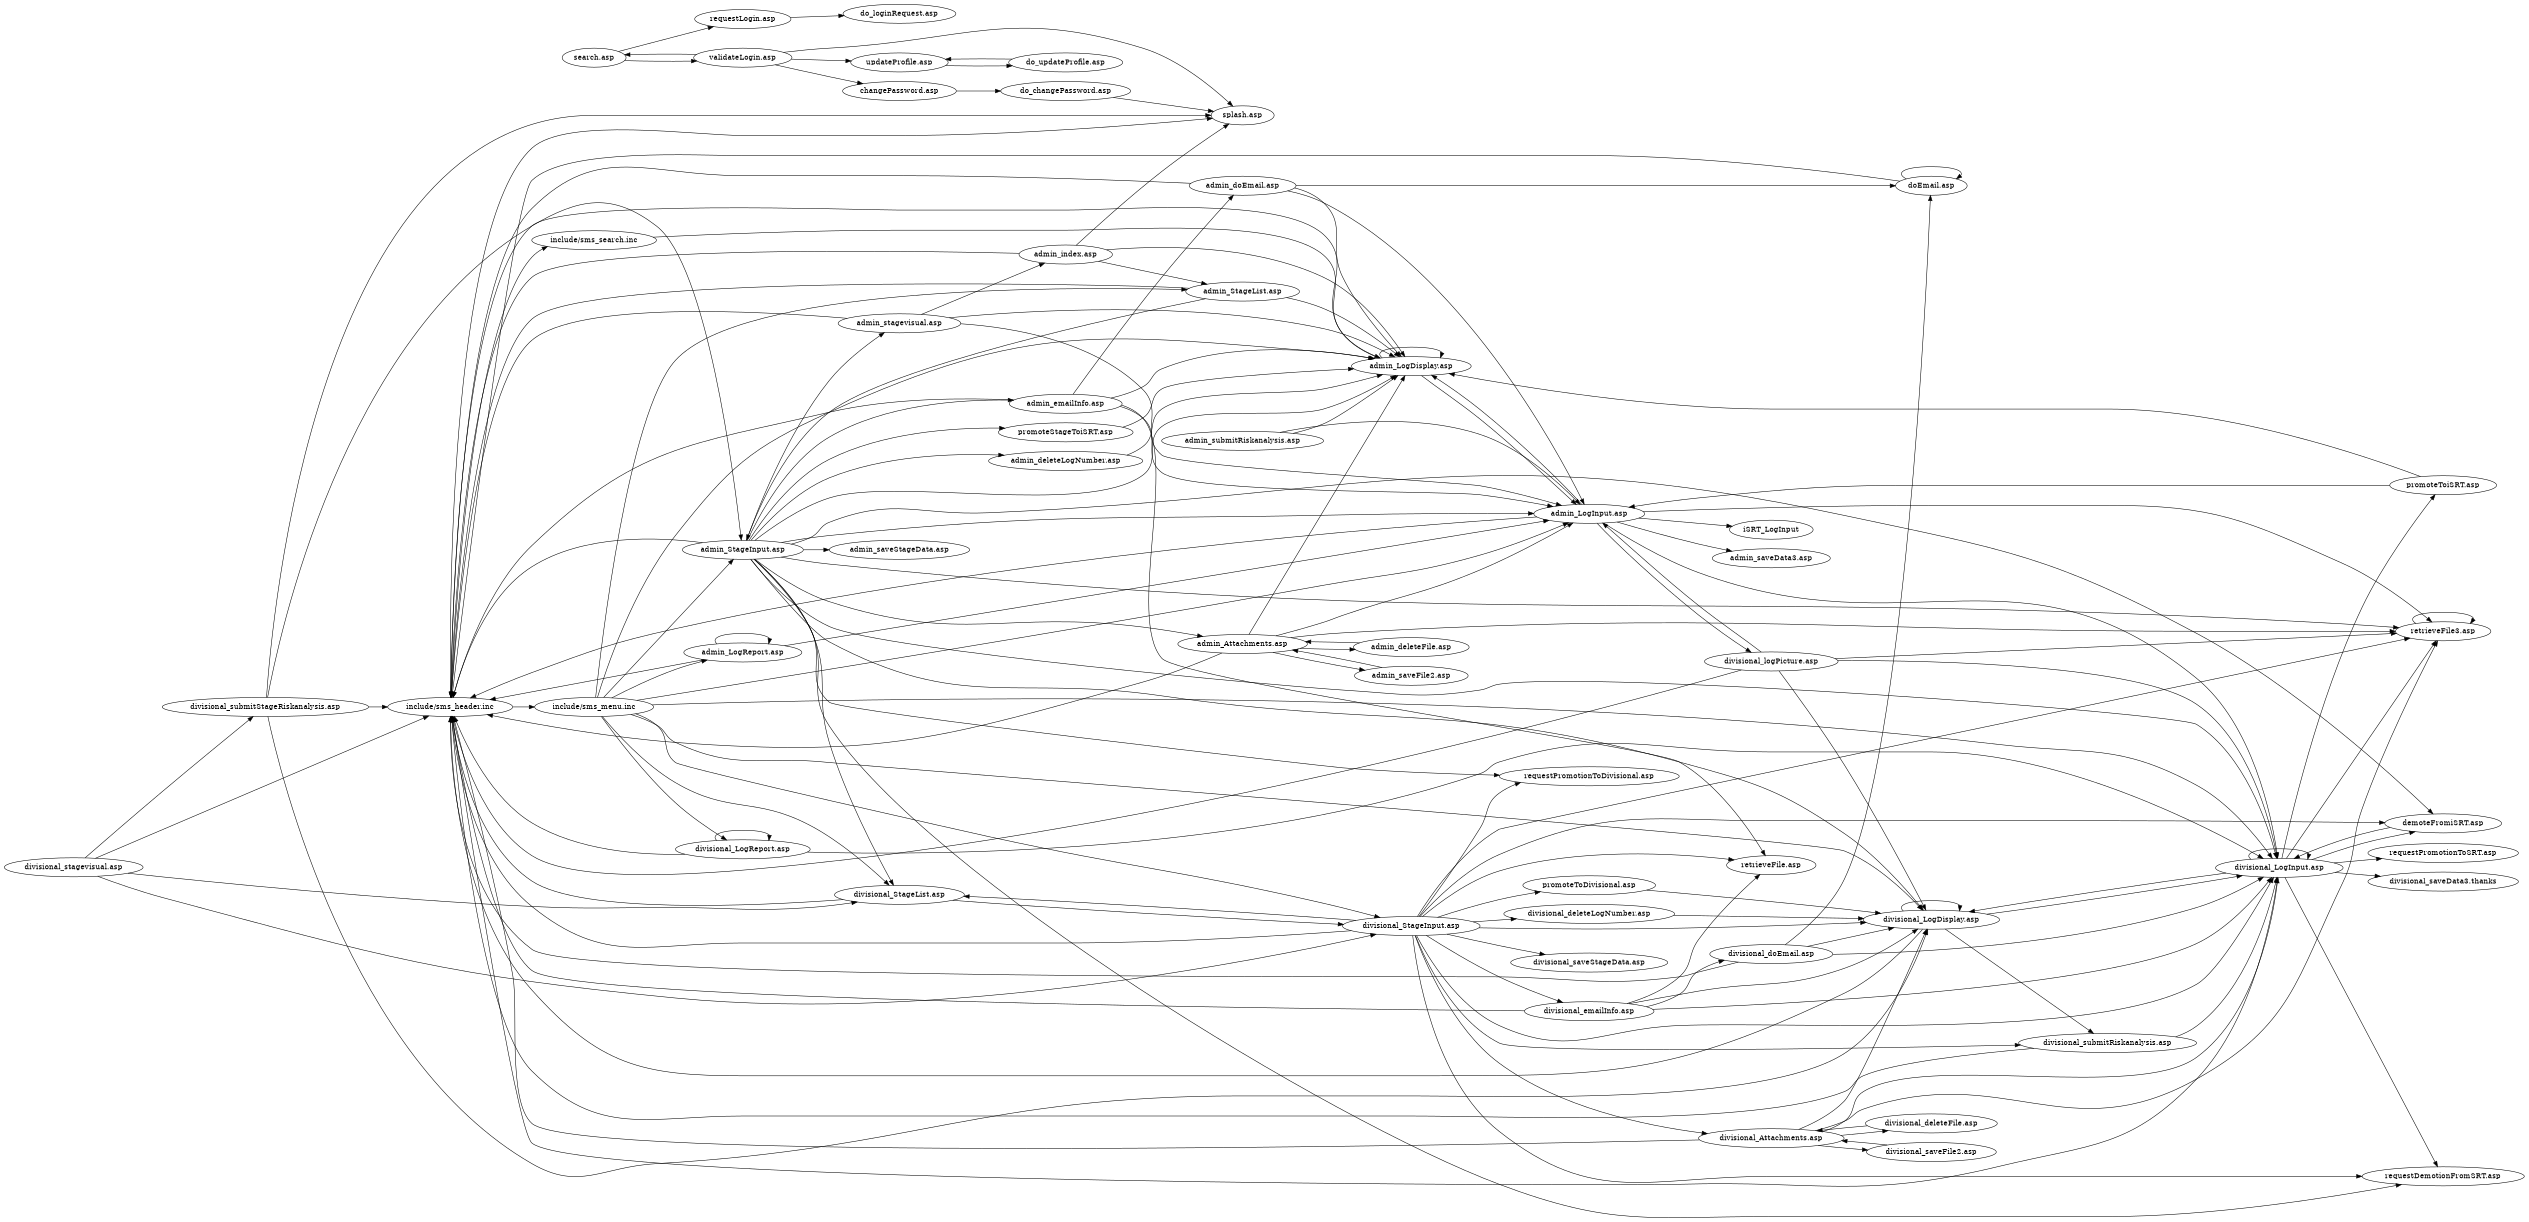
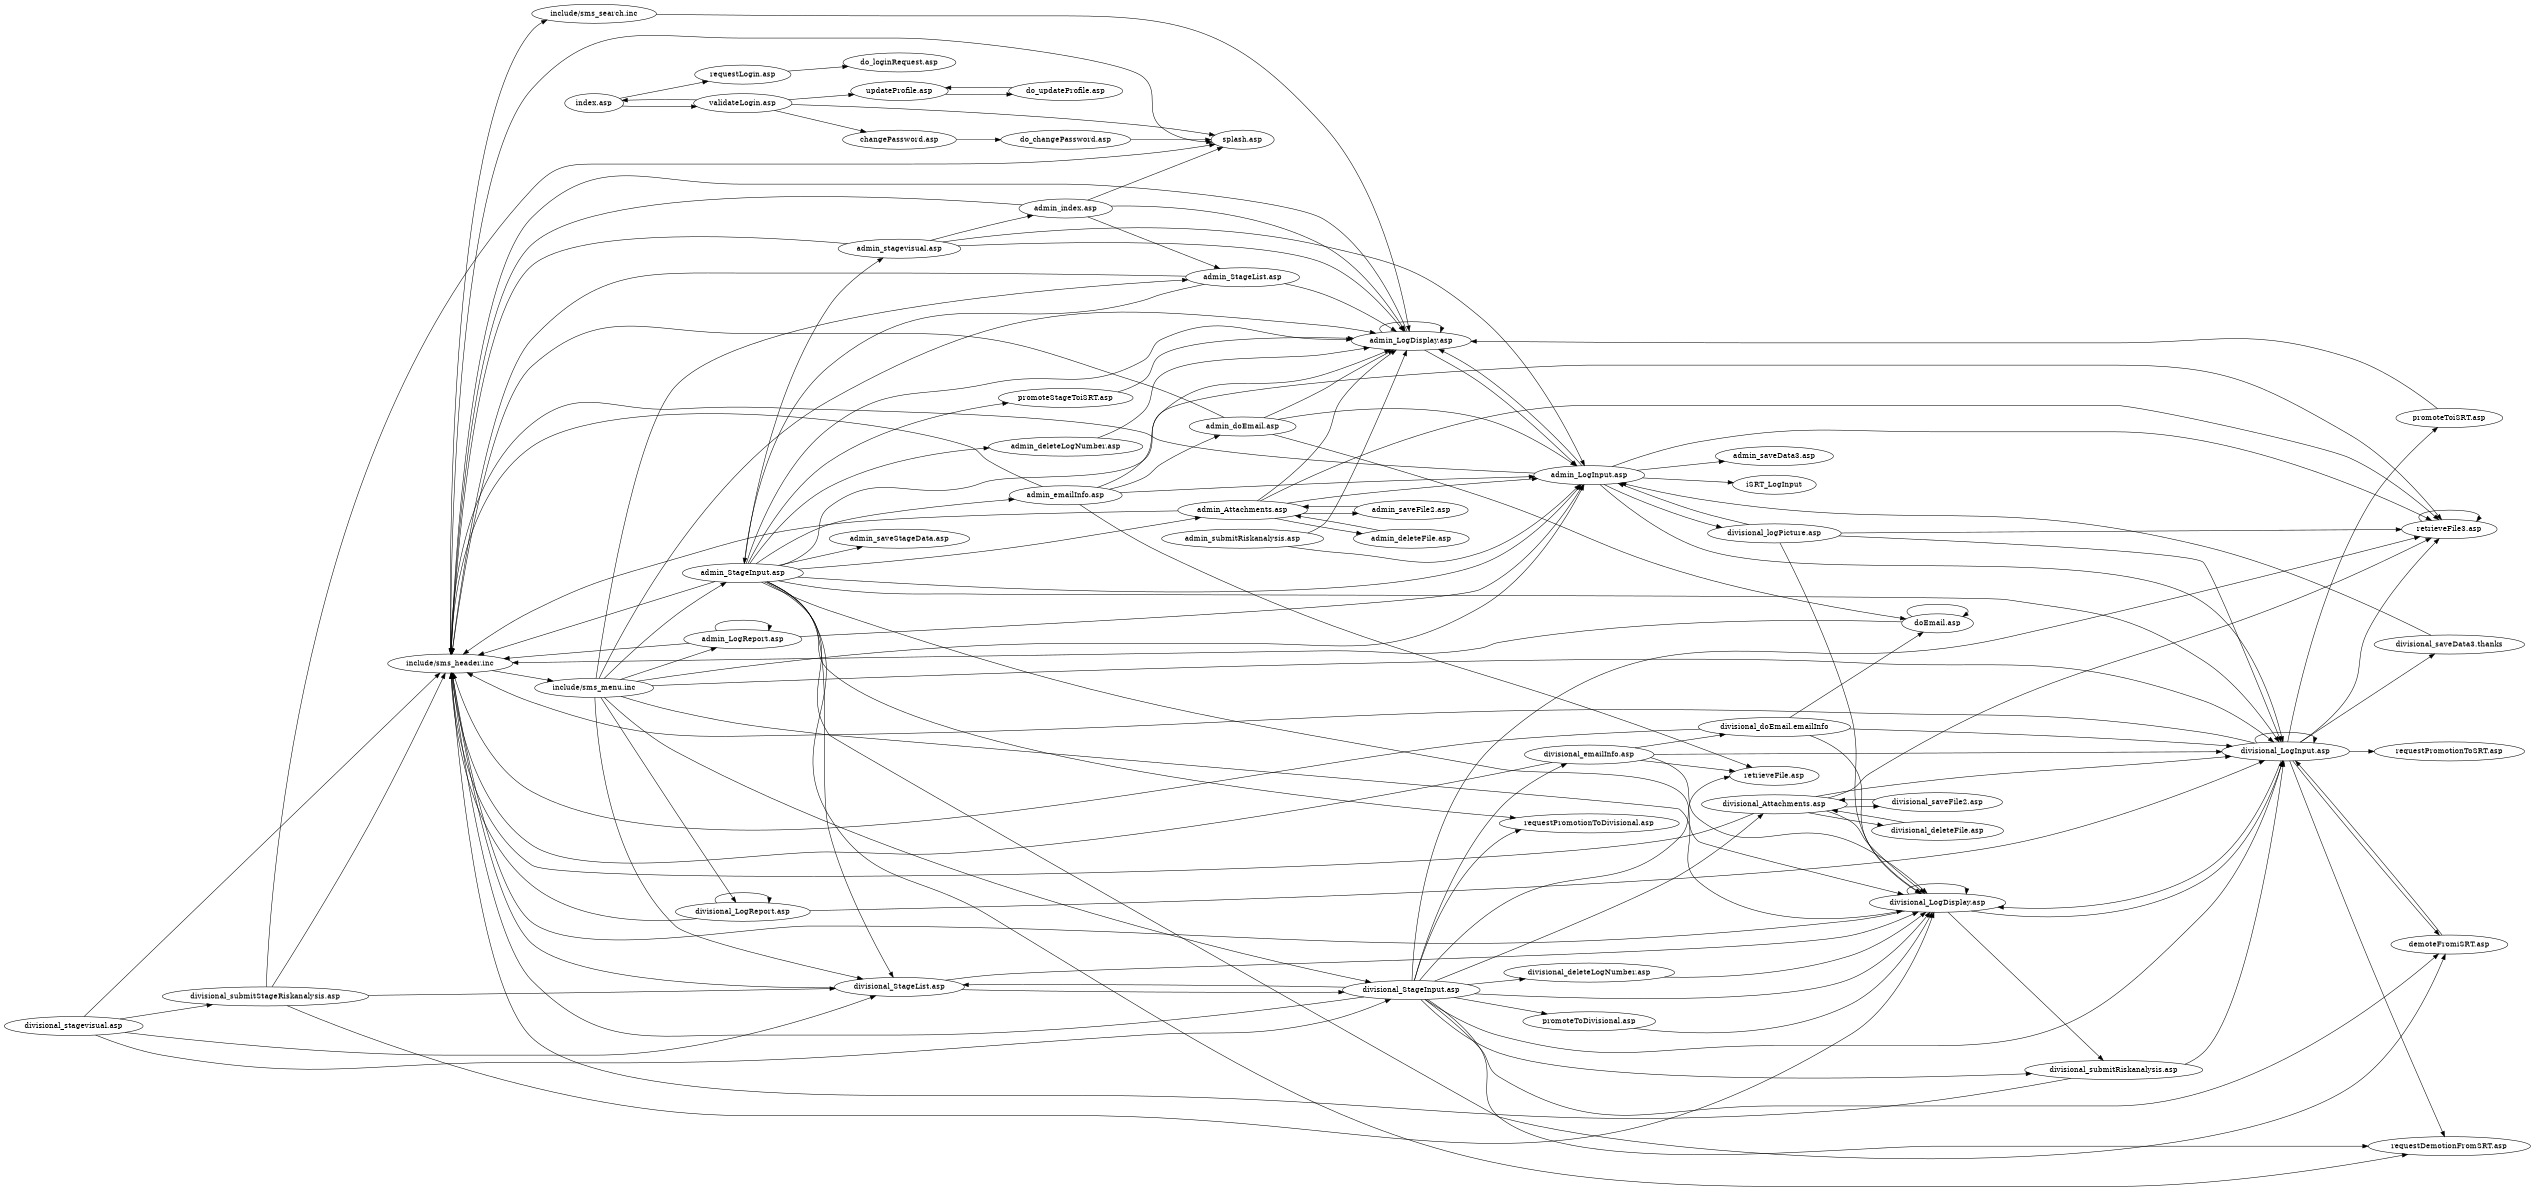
  digraph {
    rankdir=LR
-   n1 [label="search.asp"]
+   n1 [label="index.asp"]
    n2 [label="validateLogin.asp"]
    n3 [label="requestLogin.asp"]
    n4 [label="updateProfile.asp"]
    n5 [label="splash.asp"]
    n6 [label="changePassword.asp"]
    n7 [label="do_loginRequest.asp"]
    n8 [label="do_updateProfile.asp"]
    n9 [label="do_changePassword.asp"]
    n10 [label="include/sms_header.inc"]
    n11 [label="include/sms_menu.inc"]
    n12 [label="include/sms_search.inc"]
    n13 [label="admin_LogDisplay.asp"]
    n14 [label="divisional_LogDisplay.asp"]
    n15 [label="admin_LogReport.asp"]
    n16 [label="divisional_LogReport.asp"]
    n17 [label="admin_LogInput.asp"]
    n18 [label="divisional_LogInput.asp"]
    n19 [label="admin_StageInput.asp"]
    n20 [label="admin_StageList.asp"]
    n21 [label="divisional_StageInput.asp"]
    n22 [label="divisional_StageList.asp"]
    n23 [label="divisional_submitRiskanalysis.asp"]
    n24 [label="admin_saveData3.asp"]
    iSRT_LogInput
    n26 [label="retrieveFile3.asp"]
    n27 [label="divisional_logPicture.asp"]
    n28 [label="divisional_saveData3.thanks"]
    n29 [label="requestPromotionToSRT.asp"]
    n30 [label="requestDemotionFromSRT.asp"]
    n31 [label="promoteToiSRT.asp"]
    n32 [label="demoteFromiSRT.asp"]
    n33 [label="admin_saveStageData.asp"]
    n34 [label="requestPromotionToDivisional.asp"]
    n35 [label="promoteStageToiSRT.asp"]
    n36 [label="admin_stagevisual.asp"]
    n37 [label="admin_emailInfo.asp"]
    n38 [label="admin_Attachments.asp"]
    n39 [label="admin_deleteLogNumber.asp"]
-   n40 [label="divisional_saveStageData.asp"]
    n41 [label="promoteToDivisional.asp"]
    n42 [label="divisional_emailInfo.asp"]
    n43 [label="divisional_Attachments.asp"]
    n44 [label="divisional_deleteLogNumber.asp"]
    n45 [label="retrieveFile.asp"]
    n46 [label="admin_index.asp"]
    n47 [label="admin_doEmail.asp"]
    n48 [label="admin_saveFile2.asp"]
    n49 [label="admin_deleteFile.asp"]
    n50 [label="admin_submitRiskanalysis.asp"]
    n51 [label="divisional_stagevisual.asp"]
    n52 [label="divisional_submitStageRiskanalysis.asp"]
-   n53 [label="divisional_doEmail.asp"]
+   n53 [label="divisional_doEmail.emailInfo"]
    n54 [label="divisional_saveFile2.asp"]
    n55 [label="divisional_deleteFile.asp"]
    n56 [label="doEmail.asp"]
    n1 -> n2
    n1 -> n3
    n2 -> n1
    n2 -> n4
    n2 -> n5
    n2 -> n6
    n3 -> n7
    n4 -> n8
    n6 -> n9
    n8 -> n4
    n9 -> n5
    n10 -> n5
    n10 -> n11
    n10 -> n12
    n11 -> n13
    n11 -> n14
    n11 -> n15
    n11 -> n16
    n11 -> n17
    n11 -> n18
    n11 -> n19
    n11 -> n20
    n11 -> n21
    n11 -> n22
    n12 -> n13
    n13 -> n10
    n13 -> n13
    n13 -> n17
    n14 -> n10
    n14 -> n14
    n14 -> n18
    n14 -> n23
    n15 -> n10
    n15 -> n15
    n15 -> n17
    n16 -> n10
    n16 -> n16
    n16 -> n18
    n17 -> n10
    n17 -> n13
    n17 -> n18
    n17 -> n24
    n17 -> iSRT_LogInput
    n17 -> n26
    n17 -> n27
    n18 -> n10
    n18 -> n14
    n18 -> n18
    n18 -> n26
    n18 -> n28
    n18 -> n29
    n18 -> n30
    n18 -> n31
    n18 -> n32
    n19 -> n10
    n19 -> n13
    n19 -> n14
    n19 -> n17
    n19 -> n18
    n19 -> n22
    n19 -> n26
    n19 -> n30
    n19 -> n32
    n19 -> n33
    n19 -> n34
    n19 -> n35
    n19 -> n36
    n19 -> n37
    n19 -> n38
    n19 -> n39
    n20 -> n10
    n20 -> n13
    n20 -> n19
    n21 -> n10
    n21 -> n14
    n21 -> n18
    n21 -> n22
    n21 -> n23
    n21 -> n26
    n21 -> n30
    n21 -> n32
    n21 -> n34
-   n21 -> n40
    n21 -> n41
    n21 -> n42
    n21 -> n43
    n21 -> n44
    n21 -> n45
    n22 -> n10
+   n22 -> n14
    n22 -> n21
    n23 -> n10
    n23 -> n18
    n26 -> n26
-   n27 -> n10
    n27 -> n14
    n27 -> n17
    n27 -> n18
    n27 -> n26
    n31 -> n13
-   n31 -> n17
+   n28 -> n17
    n32 -> n18
    n35 -> n13
    n36 -> n10
    n36 -> n13
    n36 -> n17
    n36 -> n46
    n37 -> n10
    n37 -> n13
    n37 -> n17
    n37 -> n45
    n37 -> n47
    n38 -> n10
    n38 -> n13
    n38 -> n17
    n38 -> n26
    n38 -> n48
    n38 -> n49
    n39 -> n13
    n41 -> n14
    n42 -> n10
    n42 -> n14
    n42 -> n18
    n42 -> n45
    n42 -> n53
    n43 -> n10
    n43 -> n14
    n43 -> n18
    n43 -> n26
    n43 -> n54
    n43 -> n55
    n44 -> n14
    n46 -> n5
    n46 -> n10
    n46 -> n13
    n46 -> n20
    n47 -> n10
    n47 -> n13
    n47 -> n17
    n47 -> n56
    n48 -> n38
    n49 -> n38
    n50 -> n13
    n50 -> n17
    n51 -> n10
    n51 -> n21
    n51 -> n22
    n51 -> n52
    n52 -> n5
    n52 -> n10
    n52 -> n14
-   n52 -> n19
+   n52 -> n22
    n53 -> n10
    n53 -> n14
    n53 -> n18
    n53 -> n56
    n54 -> n43
    n55 -> n43
    n56 -> n10
    n56 -> n56
  }
